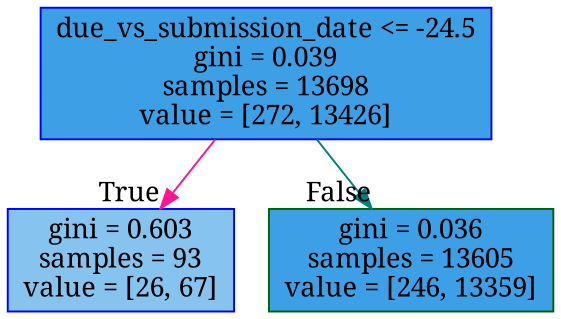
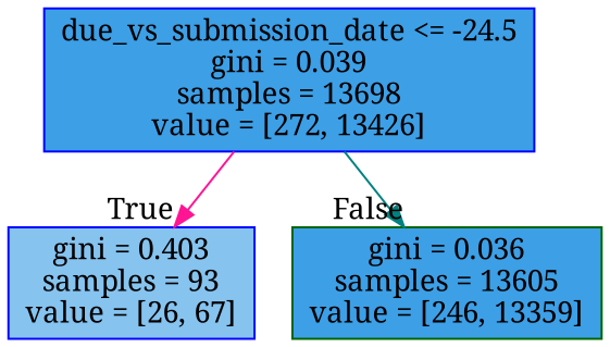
  digraph {
    fontname="Noto Serif"
    node [color=blue fillcolor="#399de5fa" shape=box style=filled fontname="Noto Serif"]
    edge [labeldistance=2.5 fontname="Noto Serif"]
    n1 [label="due_vs_submission_date <= -24.5\ngini = 0.039\nsamples = 13698\nvalue = [272, 13426]"]
-   n2 [fillcolor="#399de59c" label="gini = 0.603\nsamples = 93\nvalue = [26, 67]"]
+   n2 [fillcolor="#399de59c" label="gini = 0.403\nsamples = 93\nvalue = [26, 67]"]
    n3 [color=darkgreen label="gini = 0.036\nsamples = 13605\nvalue = [246, 13359]"]
    n1 -> n2 [headlabel=True labelangle=45 color=deeppink]
    n1 -> n3 [headlabel=False labelangle=-45 color=teal]
  }
